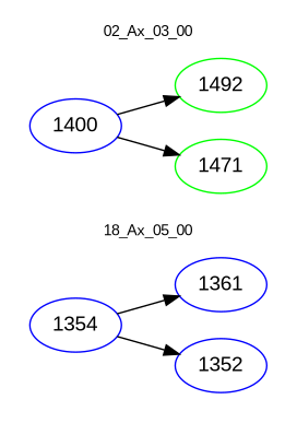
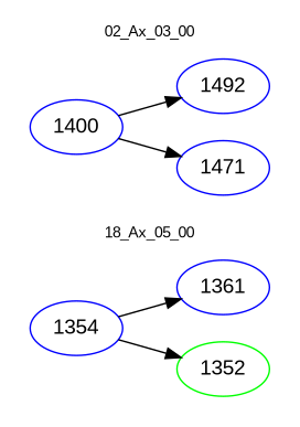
  digraph {
    fontname="Liberation Sans"
    rankdir=LR
    node [color=blue fontname="Liberation Sans"]
    edge [color=black fontname="Liberation Sans"]
    n1 [label=1354]
-   n2 [label=1352]
+   n2 [color=green label=1352]
    n3 [label=1361]
    n4 [label=1400]
-   n5 [color=green label=1471]
-   n6 [color=green label=1492]
+   n5 [label=1471]
+   n6 [label=1492]
    subgraph cluster_1 {
      color=white
      fontsize=10
      label="18_Ax_05_00"
      n1
      n2
      n3
    }
    subgraph cluster_2 {
      color=white
      fontsize=10
      label="02_Ax_03_00"
      n4
      n5
      n6
    }
    n1 -> n2
    n1 -> n3
    n4 -> n5
    n4 -> n6
  }
